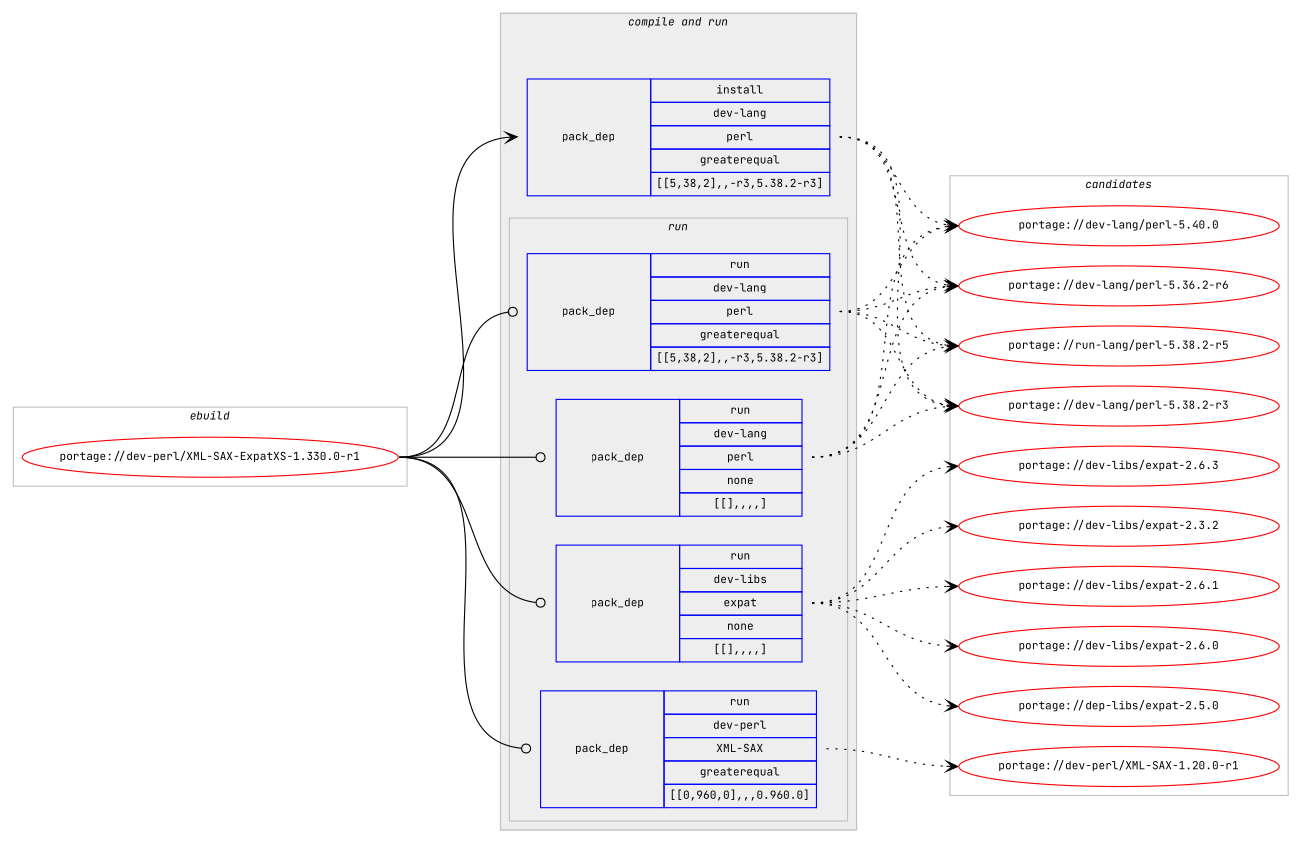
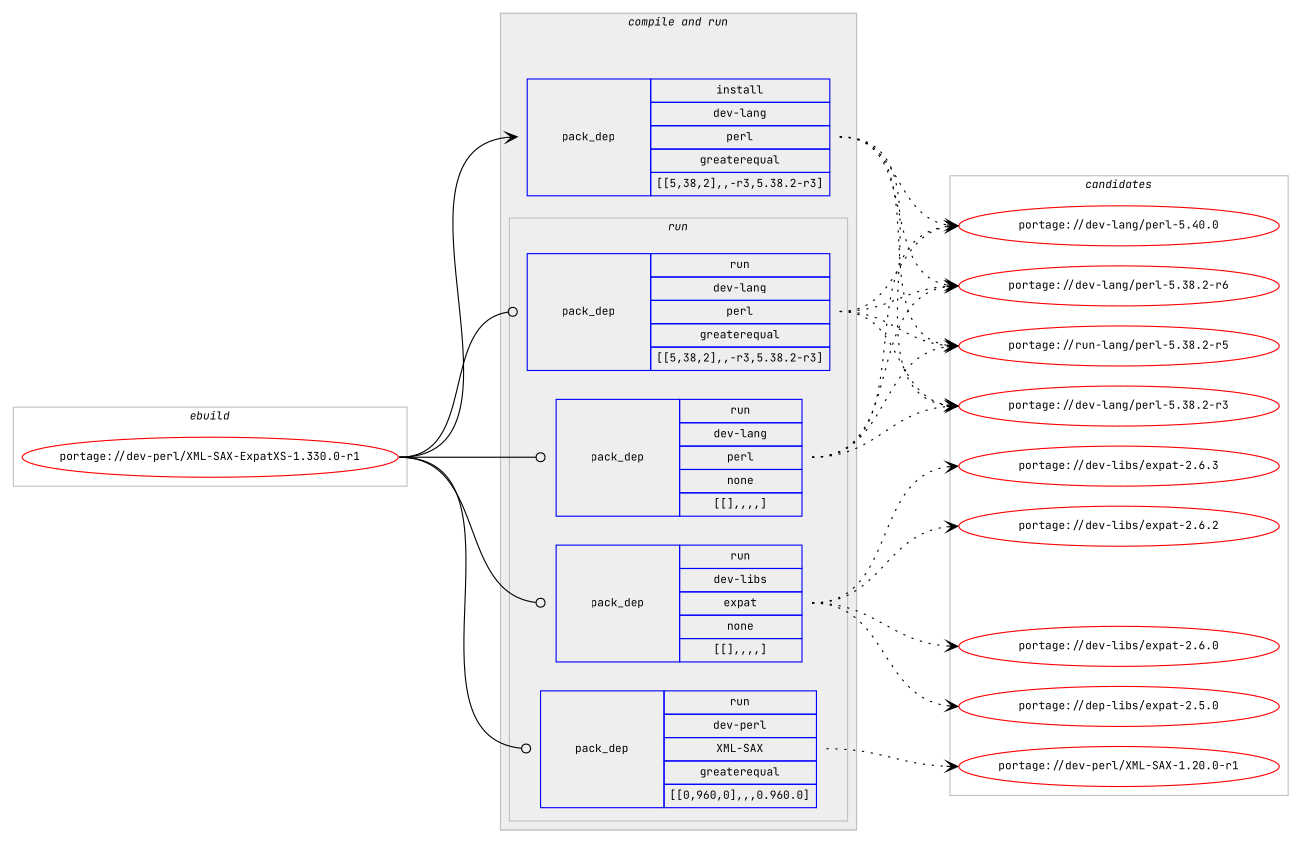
  digraph {
    compound=true
    concentrate=true
    fontname="JetBrains Mono"
    fontsize=10
    newrank=true
    rankdir=LR
    ranksep=1.5
    node [color=red fontname="JetBrains Mono" fontsize=10]
    edge [arrowhead=vee fontname="JetBrains Mono" headport=w style=dotted tailport=e weight=100]
    n1 [label="portage://dev-perl/XML-SAX-ExpatXS-1.330.0-r1" width=4]
    n2 [color=blue label=<<TABLE BORDER="0" CELLBORDER="1" CELLSPACING="0" CELLPADDING="4" WIDTH="220"><TR><TD ROWSPAN="6" CELLPADDING="30">pack_dep</TD></TR><TR><TD WIDTH="110">install</TD></TR><TR><TD>dev-lang</TD></TR><TR><TD>perl</TD></TR><TR><TD>greaterequal</TD></TR><TR><TD>[[5,38,2],,-r3,5.38.2-r3]</TD></TR></TABLE>> shape=none]
    n3 [color=blue label=<<TABLE BORDER="0" CELLBORDER="1" CELLSPACING="0" CELLPADDING="4" WIDTH="220"><TR><TD ROWSPAN="6" CELLPADDING="30">pack_dep</TD></TR><TR><TD WIDTH="110">run</TD></TR><TR><TD>dev-lang</TD></TR><TR><TD>perl</TD></TR><TR><TD>greaterequal</TD></TR><TR><TD>[[5,38,2],,-r3,5.38.2-r3]</TD></TR></TABLE>> shape=none]
    n4 [color=blue label=<<TABLE BORDER="0" CELLBORDER="1" CELLSPACING="0" CELLPADDING="4" WIDTH="220"><TR><TD ROWSPAN="6" CELLPADDING="30">pack_dep</TD></TR><TR><TD WIDTH="110">run</TD></TR><TR><TD>dev-lang</TD></TR><TR><TD>perl</TD></TR><TR><TD>none</TD></TR><TR><TD>[[],,,,]</TD></TR></TABLE>> shape=none]
    n5 [color=blue label=<<TABLE BORDER="0" CELLBORDER="1" CELLSPACING="0" CELLPADDING="4" WIDTH="220"><TR><TD ROWSPAN="6" CELLPADDING="30">pack_dep</TD></TR><TR><TD WIDTH="110">run</TD></TR><TR><TD>dev-libs</TD></TR><TR><TD>expat</TD></TR><TR><TD>none</TD></TR><TR><TD>[[],,,,]</TD></TR></TABLE>> shape=none]
    n6 [color=blue label=<<TABLE BORDER="0" CELLBORDER="1" CELLSPACING="0" CELLPADDING="4" WIDTH="220"><TR><TD ROWSPAN="6" CELLPADDING="30">pack_dep</TD></TR><TR><TD WIDTH="110">run</TD></TR><TR><TD>dev-perl</TD></TR><TR><TD>XML-SAX</TD></TR><TR><TD>greaterequal</TD></TR><TR><TD>[[0,960,0],,,0.960.0]</TD></TR></TABLE>> shape=none]
    n7 [label="portage://dev-lang/perl-5.40.0" width=4]
-   n8 [label="portage://dev-lang/perl-5.36.2-r6" width=4]
+   n8 [label="portage://dev-lang/perl-5.38.2-r6" width=4]
    n9 [label="portage://run-lang/perl-5.38.2-r5" width=4]
    n10 [label="portage://dev-lang/perl-5.38.2-r3" width=4]
    n11 [label="portage://dev-libs/expat-2.6.3" width=4]
-   n12 [label="portage://dev-libs/expat-2.3.2" width=4]
-   n13 [label="portage://dev-libs/expat-2.6.1" width=4]
+   n12 [label="portage://dev-libs/expat-2.6.2" width=4]
    n14 [label="portage://dev-libs/expat-2.6.0" width=4]
    n15 [label="portage://dep-libs/expat-2.5.0" width=4]
    n16 [label="portage://dev-perl/XML-SAX-1.20.0-r1" width=4]
    subgraph cluster_1 {
      color=gray
      label=<<i>ebuild</i>>
      n1
    }
    subgraph cluster_2 {
      color=gray
      label=<<i>dependencies</i>>
      subgraph cluster_3 {
        color=gray
        fillcolor="#eeeeee"
        label=<<i>compile</i>>
        style=filled
        subgraph sub_4 {
          color=gray
          fillcolor="#eeeeee"
          label=<<i>compile</i>>
          style=filled
          n2
        }
      }
      subgraph cluster_5 {
        color=gray
        fillcolor="#eeeeee"
        label=<<i>compile and run</i>>
        style=filled
      }
      subgraph cluster_6 {
        color=gray
        fillcolor="#eeeeee"
        label=<<i>run</i>>
        style=filled
        subgraph sub_7 {
          color=gray
          fillcolor="#eeeeee"
          label=<<i>run</i>>
          style=filled
          n3
        }
        subgraph sub_8 {
          color=gray
          fillcolor="#eeeeee"
          label=<<i>run</i>>
          style=filled
          n4
        }
        subgraph sub_9 {
          color=gray
          fillcolor="#eeeeee"
          label=<<i>run</i>>
          style=filled
          n5
        }
        subgraph sub_10 {
          color=gray
          fillcolor="#eeeeee"
          label=<<i>run</i>>
          style=filled
          n6
        }
      }
    }
    subgraph cluster_11 {
      color=gray
      label=<<i>candidates</i>>
      rank=same
      subgraph sub_12 {
        color=black
        label=<<i>candidates</i>>
        nodesep=1
        rank=same
        n7
        n8
        n9
        n10
      }
      subgraph sub_13 {
        color=black
        label=<<i>candidates</i>>
        nodesep=1
        rank=same
        n7
        n8
        n9
        n10
      }
      subgraph sub_14 {
        color=black
        label=<<i>candidates</i>>
        nodesep=1
        rank=same
        n7
        n8
        n9
        n10
      }
      subgraph sub_15 {
        color=black
        label=<<i>candidates</i>>
        nodesep=1
        rank=same
        n11
        n12
-       n13
        n14
        n15
      }
      subgraph sub_16 {
        color=black
        label=<<i>candidates</i>>
        nodesep=1
        rank=same
        n16
      }
    }
    n1 -> n2 [style=solid weight=20]
    n1 -> n3 [arrowhead=odot style=solid weight=20]
    n1 -> n4 [arrowhead=odot style=solid weight=20]
    n1 -> n5 [arrowhead=odot style=solid weight=20]
    n1 -> n6 [arrowhead=odot style=solid weight=20]
    n2 -> n7
    n2 -> n8
    n2 -> n9
    n2 -> n10
    n3 -> n7
    n3 -> n8
    n3 -> n9
    n3 -> n10
    n4 -> n7
    n4 -> n8
    n4 -> n9
    n4 -> n10
    n5 -> n11
    n5 -> n12
-   n5 -> n13
    n5 -> n14
    n5 -> n15
    n6 -> n16
  }
